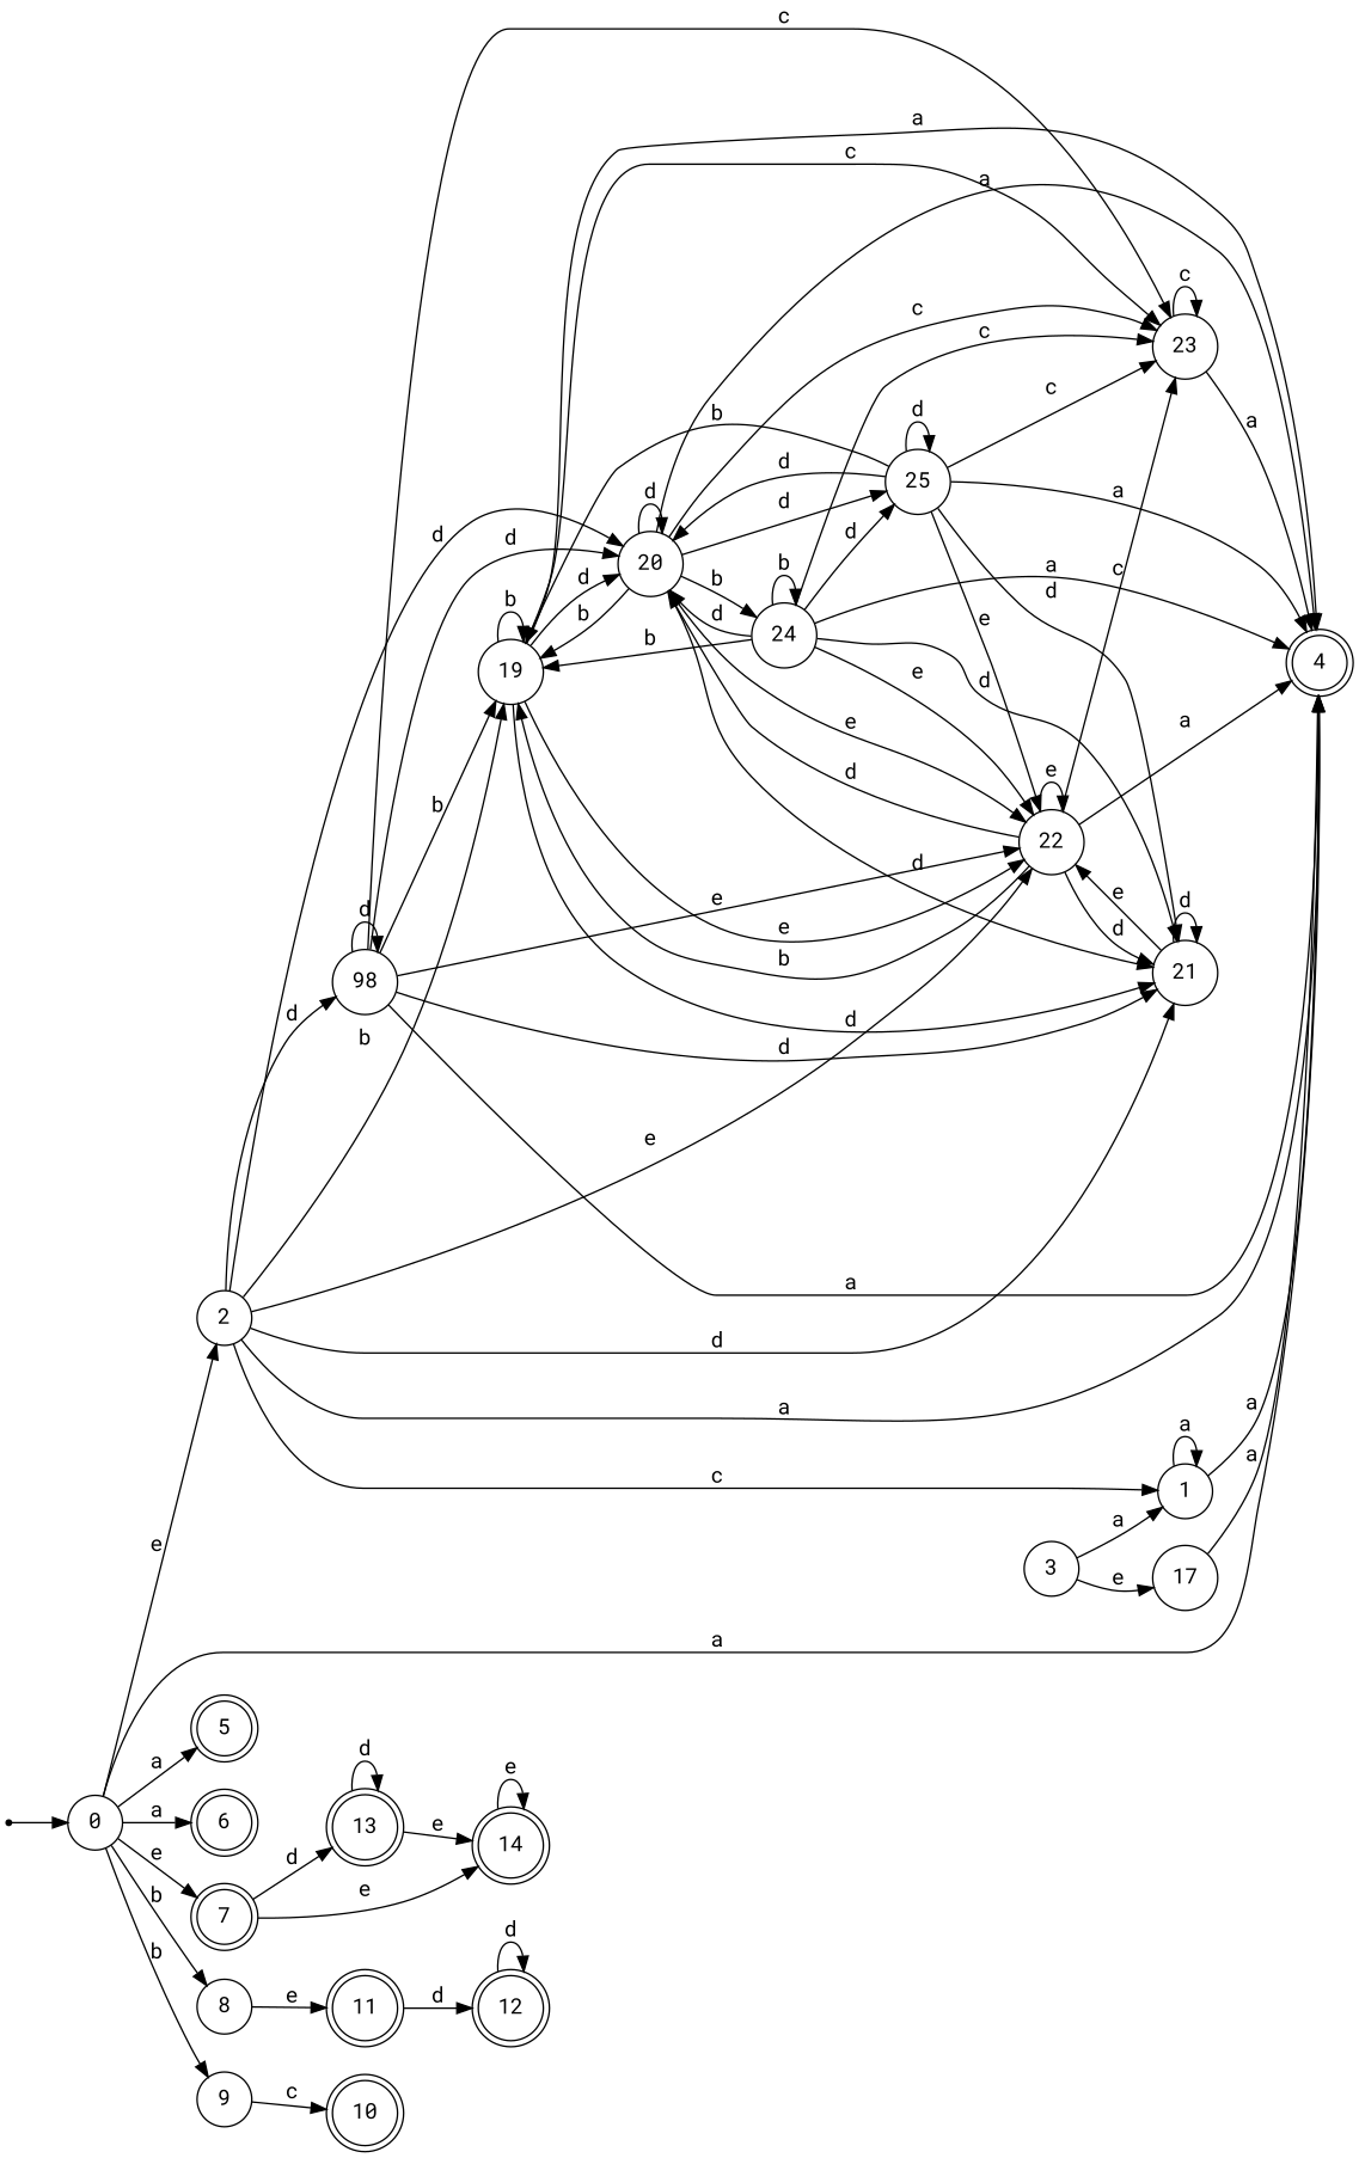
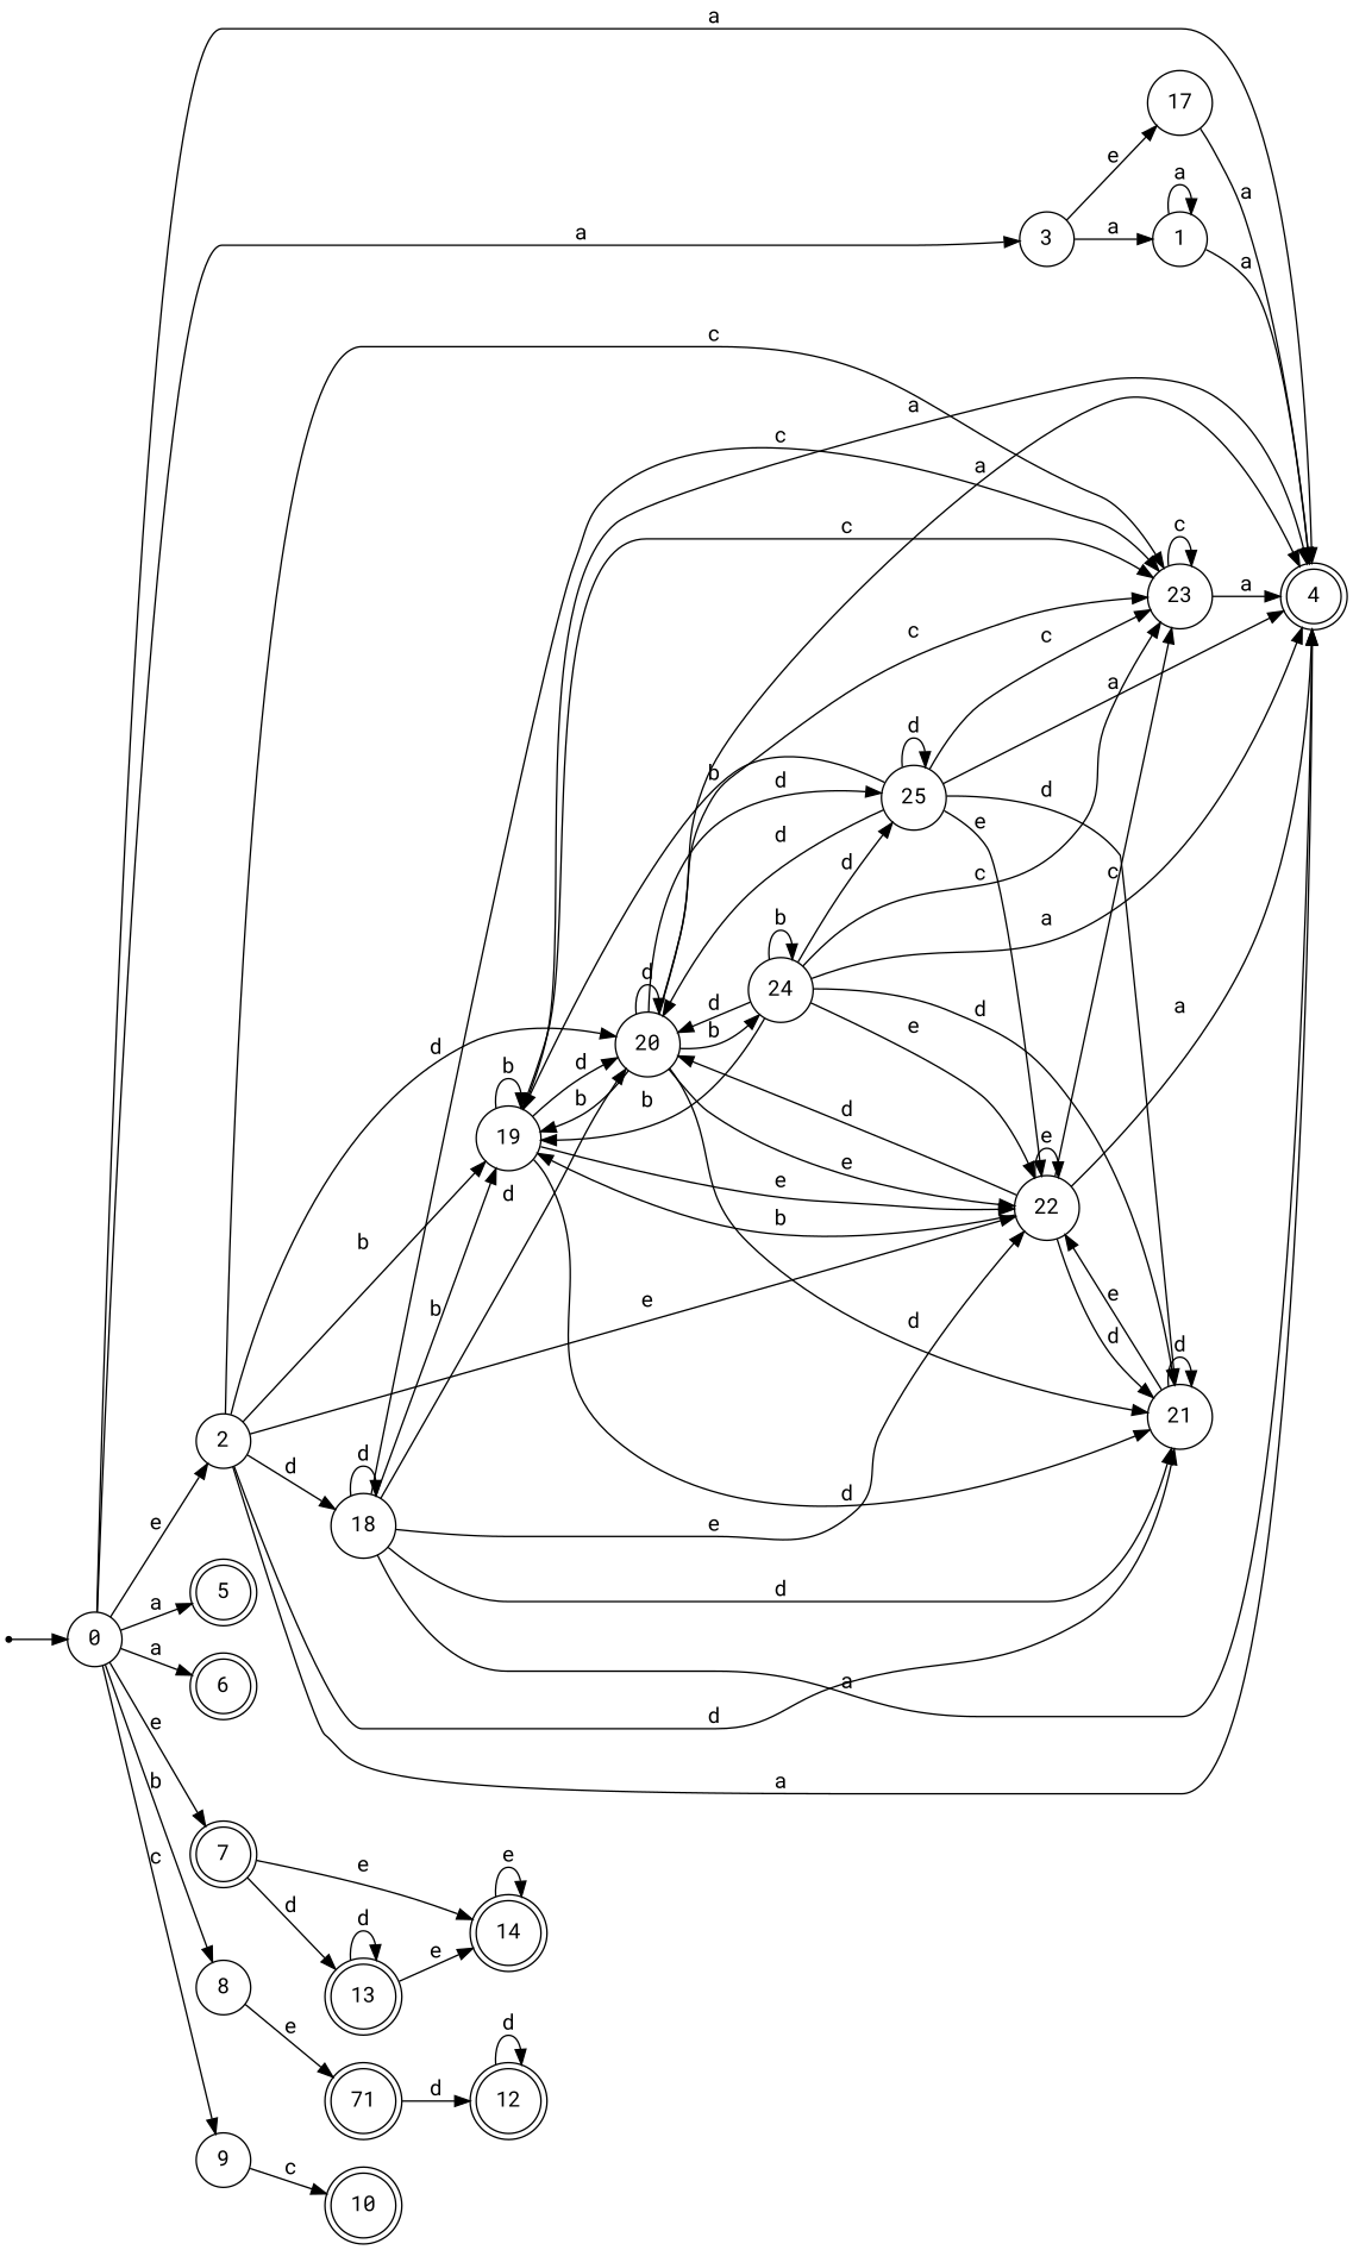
  digraph {
    fontname="Roboto Mono"
    rankdir=LR
    node [fontname="Roboto Mono" shape=circle]
    edge [fontname="Roboto Mono"]
    dummy0 [shape=point]
    0
    2
    3
    4 [shape=doublecircle]
    5 [shape=doublecircle]
    6 [shape=doublecircle]
    7 [shape=doublecircle]
    8
    9
    1
-   18 [label=98]
+   18
    19
    20
    21
    22
    23
    17
    13 [shape=doublecircle]
    14 [shape=doublecircle]
-   11 [shape=doublecircle]
+   11 [shape=doublecircle label=71]
    10 [shape=doublecircle]
    24
    25
    12 [shape=doublecircle]
    dummy0 -> 0
    0 -> 2 [label=e]
+   0 -> 3 [label=a]
    0 -> 4 [label=a]
    0 -> 5 [label=a]
    0 -> 6 [label=a]
    0 -> 7 [label=e]
    0 -> 8 [label=b]
-   0 -> 9 [label=b]
+   0 -> 9 [label=c]
    2 -> 4 [label=a]
    2 -> 18 [label=d]
    2 -> 19 [label=b]
    2 -> 20 [label=d]
    2 -> 21 [label=d]
    2 -> 22 [label=e]
-   2 -> 1 [label=c]
+   2 -> 23 [label=c]
    3 -> 1 [label=a]
    3 -> 17 [label=e]
    7 -> 13 [label=d]
    7 -> 14 [label=e]
    8 -> 11 [label=e]
    9 -> 10 [label=c]
    1 -> 4 [label=a]
    1 -> 1 [label=a]
    18 -> 4 [label=a]
    18 -> 18 [label=d]
    18 -> 19 [label=b]
    18 -> 20 [label=d]
    18 -> 21 [label=d]
    18 -> 22 [label=e]
    18 -> 23 [label=c]
    19 -> 4 [label=a]
    19 -> 19 [label=b]
    19 -> 20 [label=d]
    19 -> 21 [label=d]
    19 -> 22 [label=e]
    19 -> 23 [label=c]
    20 -> 4 [label=a]
    20 -> 19 [label=b]
    20 -> 20 [label=d]
    20 -> 21 [label=d]
    20 -> 22 [label=e]
    20 -> 23 [label=c]
    20 -> 24 [label=b]
    20 -> 25 [label=d]
    21 -> 21 [label=d]
    21 -> 22 [label=e]
    22 -> 4 [label=a]
    22 -> 19 [label=b]
    22 -> 20 [label=d]
    22 -> 21 [label=d]
    22 -> 22 [label=e]
    22 -> 23 [label=c]
    23 -> 4 [label=a]
    23 -> 23 [label=c]
    17 -> 4 [label=a]
    13 -> 13 [label=d]
    13 -> 14 [label=e]
    14 -> 14 [label=e]
    11 -> 12 [label=d]
    24 -> 4 [label=a]
    24 -> 19 [label=b]
    24 -> 20 [label=d]
    24 -> 21 [label=d]
    24 -> 22 [label=e]
    24 -> 23 [label=c]
    24 -> 24 [label=b]
    24 -> 25 [label=d]
    25 -> 4 [label=a]
    25 -> 19 [label=b]
    25 -> 20 [label=d]
    25 -> 21 [label=d]
    25 -> 22 [label=e]
    25 -> 23 [label=c]
    25 -> 25 [label=d]
    12 -> 12 [label=d]
  }
